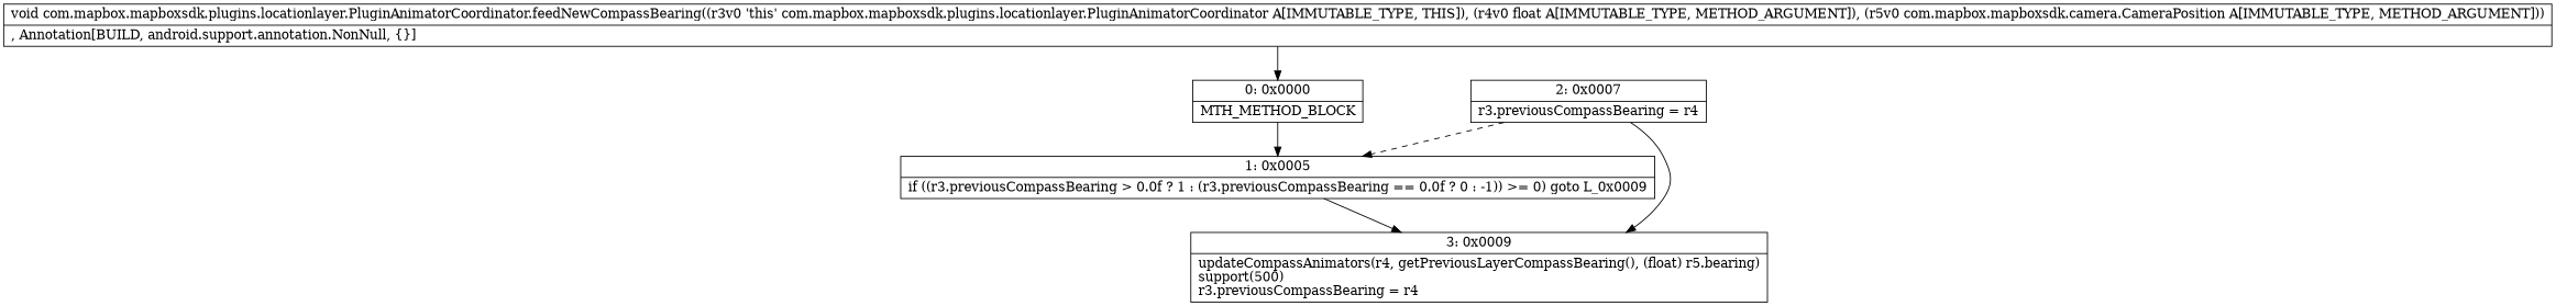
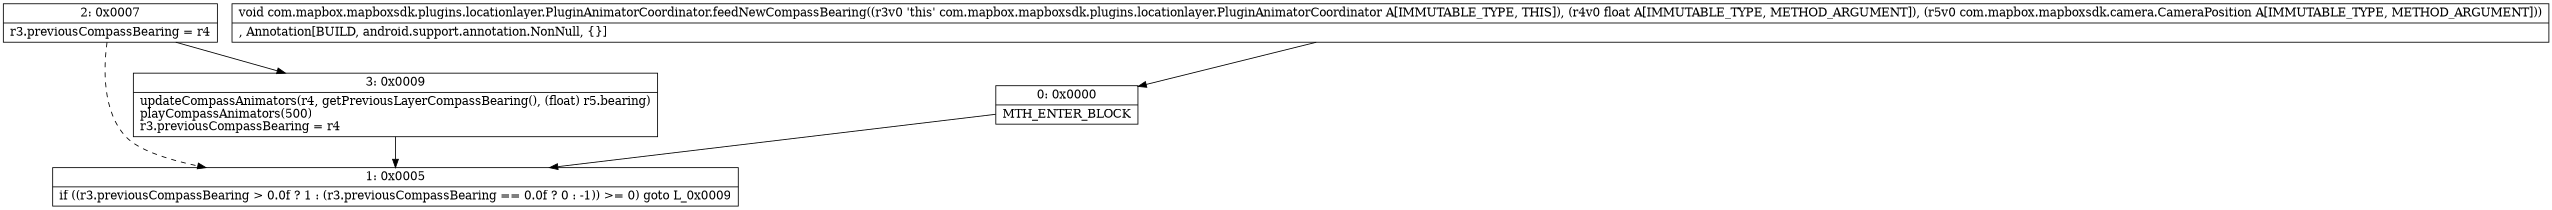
  digraph {
    node [shape=record]
-   n1 [label="{0\:\ 0x0000|MTH_METHOD_BLOCK\l}"]
+   n1 [label="{0\:\ 0x0000|MTH_ENTER_BLOCK\l}"]
    n2 [label="{1\:\ 0x0005|if ((r3.previousCompassBearing \> 0.0f ? 1 : (r3.previousCompassBearing == 0.0f ? 0 : \-1)) \>= 0) goto L_0x0009\l}"]
-   n3 [label="{3\:\ 0x0009|updateCompassAnimators(r4, getPreviousLayerCompassBearing(), (float) r5.bearing)\lsupport(500)\lr3.previousCompassBearing = r4\l}"]
+   n3 [label="{3\:\ 0x0009|updateCompassAnimators(r4, getPreviousLayerCompassBearing(), (float) r5.bearing)\lplayCompassAnimators(500)\lr3.previousCompassBearing = r4\l}"]
    n4 [label="{2\:\ 0x0007|r3.previousCompassBearing = r4\l}"]
    n5 [label="{void com.mapbox.mapboxsdk.plugins.locationlayer.PluginAnimatorCoordinator.feedNewCompassBearing((r3v0 'this' com.mapbox.mapboxsdk.plugins.locationlayer.PluginAnimatorCoordinator A[IMMUTABLE_TYPE, THIS]), (r4v0 float A[IMMUTABLE_TYPE, METHOD_ARGUMENT]), (r5v0 com.mapbox.mapboxsdk.camera.CameraPosition A[IMMUTABLE_TYPE, METHOD_ARGUMENT]))  | , Annotation[BUILD, android.support.annotation.NonNull, \{\}]\l}"]
    n1 -> n2
-   n2 -> n3
+   n3 -> n2
    n4 -> n2 [style=dashed]
    n4 -> n3
    n5 -> n1
  }
